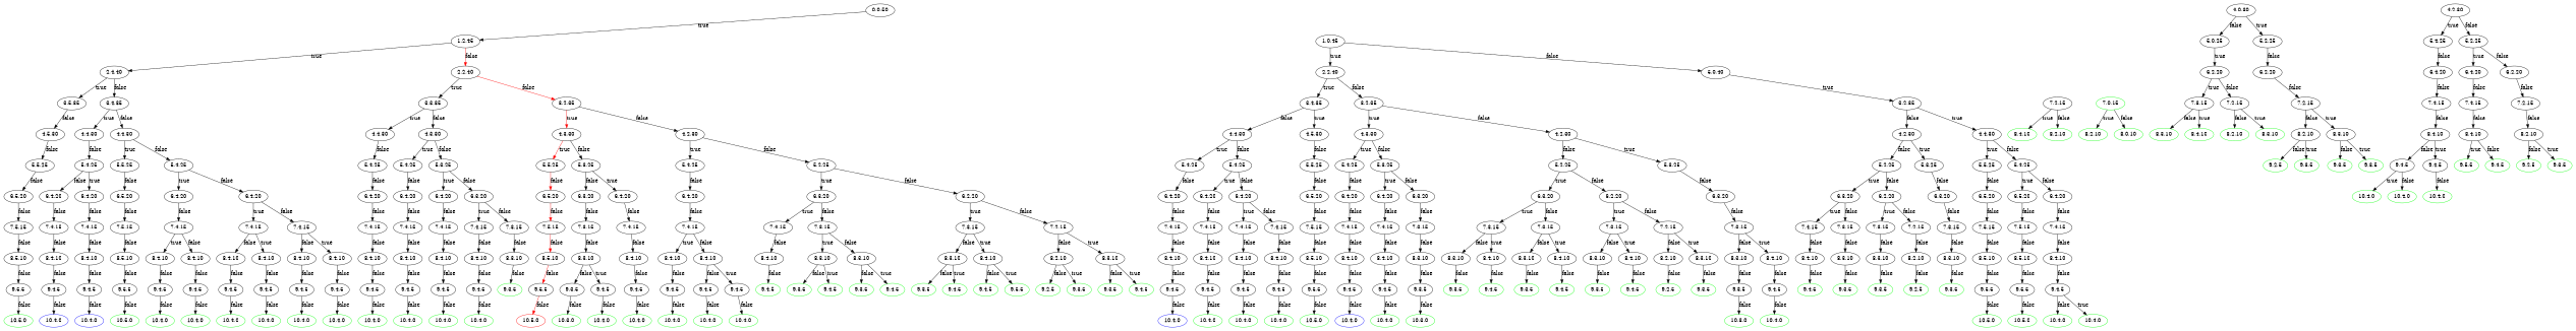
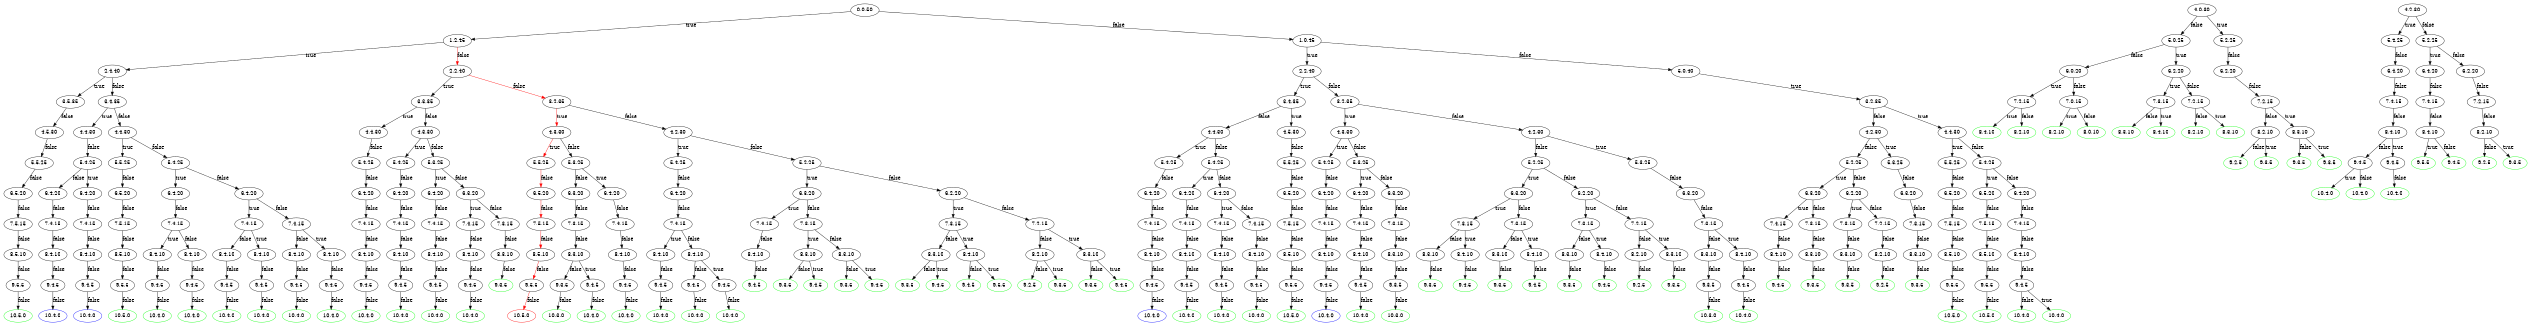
  strict digraph {
    node [color=black]
    n1 [color=green label="9,4,5"]
    n2 [label="4,3,30"]
    n3 [label="5,4,25"]
    n4 [label="5,3,25"]
    n5 [label="6,4,20"]
    n6 [label="6,4,20"]
    n7 [label="6,3,20"]
    n8 [label="6,5,20"]
    n9 [label="7,5,15"]
    n10 [label="8,5,10"]
    n11 [label="6,4,20"]
    n12 [label="7,4,15"]
    n13 [label="8,4,10"]
    n14 [color=green label="8,4,10"]
    n15 [label="8,4,10"]
    n16 [label="9,4,5"]
    n17 [color=green label="10,4,0"]
    n18 [label="2,4,40"]
    n19 [label="3,5,35"]
    n20 [label="3,4,35"]
    n21 [label="4,5,30"]
    n22 [label="4,4,30"]
    n23 [label="4,4,30"]
    n24 [color=green label="9,3,5"]
    n25 [color=green label="10,3,0"]
+   n26 [label="6,0,20"]
    n27 [label="7,2,15"]
-   n28 [color=green label="7,0,15"]
+   n28 [label="7,0,15"]
    n29 [color=green label="8,2,10"]
    n30 [color=green label="8,2,10"]
    n31 [color=green label="8,0,10"]
    n32 [color=green label="9,3,5"]
    n33 [label="6,4,20"]
    n34 [label="7,4,15"]
    n35 [label="8,4,10"]
    n36 [label="8,4,10"]
    n37 [label="9,4,5"]
    n38 [color=blue label="10,4,0"]
    n39 [color=green label="10,4,0"]
    n40 [label="5,2,25"]
    n41 [label="6,3,20"]
    n42 [label="6,2,20"]
    n43 [label="7,4,15"]
    n44 [label="7,3,15"]
    n45 [label="7,3,15"]
    n46 [label="7,2,15"]
    n47 [label="9,5,5"]
    n48 [color=green label="10,5,0"]
    n49 [label="9,4,5"]
    n50 [color=green label="10,4,0"]
    n51 [color=green label="10,4,0"]
    n52 [color=green label="9,3,5"]
    n53 [label="8,5,10"]
    n54 [label="9,5,5"]
    n55 [color=green label="10,5,0"]
    n56 [label="9,4,5"]
    n57 [color=green label="10,4,0"]
    n58 [label="9,3,5"]
    n59 [color=green label="10,3,0"]
    n60 [label="5,2,25"]
    n61 [label="6,3,20"]
    n62 [label="6,2,20"]
    n63 [label="7,3,15"]
    n64 [label="7,3,15"]
    n65 [label="7,3,15"]
    n66 [label="7,2,15"]
    n67 [label="7,4,15"]
    n68 [label="8,4,10"]
    n69 [label="8,4,10"]
    n70 [label="9,4,5"]
    n71 [label="9,4,5"]
    n72 [label="9,4,5"]
    n73 [color=green label="10,4,0"]
    n74 [label="8,4,10"]
    n75 [label="9,4,5"]
    n76 [color=green label="10,4,0"]
    n77 [label="4,4,30"]
    n78 [label="5,4,25"]
    n79 [label="5,4,25"]
    n80 [label="6,4,20"]
    n81 [label="6,4,20"]
    n82 [label="6,4,20"]
    n83 [color=green label="9,3,5"]
    n84 [label="6,4,20"]
    n85 [label="7,4,15"]
    n86 [label="8,4,10"]
    n87 [color=green label="10,4,0"]
    n88 [label="9,4,5"]
    n89 [color=green label="10,4,0"]
    n90 [label="8,4,10"]
    n91 [label="9,4,5"]
    n92 [color=blue label="10,4,0"]
    n93 [label="8,4,10"]
    n94 [label="9,4,5"]
    n95 [color=green label="10,4,0"]
    n96 [label="4,2,30"]
    n97 [label="5,4,25"]
    n98 [label="5,2,25"]
    n99 [label="6,4,20"]
    n100 [label="6,4,20"]
    n101 [label="6,2,20"]
    n102 [color=green label="10,4,0"]
    n103 [label="8,4,10"]
    n104 [label="9,4,5"]
    n105 [color=blue label="10,4,0"]
    n106 [label="8,4,10"]
    n107 [color=green label="9,5,5"]
    n108 [color=green label="9,4,5"]
    n109 [label="6,5,20"]
    n110 [label="7,5,15"]
    n111 [label="8,5,10"]
    n112 [label="2,2,40"]
    n113 [label="3,3,35"]
    n114 [label="3,2,35"]
    n115 [label="4,4,30"]
    n116 [label="4,3,30"]
    n117 [label="4,3,30"]
    n118 [label="4,2,30"]
    n119 [label="9,4,5"]
    n120 [color=green label="10,4,0"]
    n121 [label="7,5,15"]
    n122 [label="8,5,10"]
    n123 [label="9,5,5"]
    n124 [label="6,3,20"]
    n125 [label="7,4,15"]
    n126 [label="7,3,15"]
    n127 [label="8,4,10"]
    n128 [label="8,3,10"]
    n129 [label="8,3,10"]
    n130 [color=green label="9,3,5"]
    n131 [label="8,4,10"]
    n132 [label="5,5,25"]
    n133 [color=green label="9,3,5"]
    n134 [label="7,4,15"]
    n135 [color=green label="9,4,5"]
    n136 [label="9,3,5"]
    n137 [label="5,0,25"]
    n138 [label="6,2,20"]
    n139 [label="7,3,15"]
    n140 [label="7,2,15"]
    n141 [label="8,3,10"]
    n142 [color=green label="10,5,0"]
    n143 [label="8,4,10"]
    n144 [label="9,4,5"]
    n145 [label="4,2,30"]
    n146 [label="5,3,25"]
    n147 [label="6,3,20"]
    n148 [label="8,5,10"]
    n149 [label="8,4,10"]
    n150 [label="9,4,5"]
    n151 [label="8,3,10"]
    n152 [label="7,5,15"]
    n153 [label="8,3,10"]
    n154 [label="9,4,5"]
    n155 [label="4,2,30"]
    n156 [label="5,3,25"]
    n157 [label="6,3,20"]
    n158 [label="6,4,20"]
    n159 [label="7,4,15"]
    n160 [color=green label="9,3,5"]
    n161 [label="3,4,35"]
    n162 [label="4,5,30"]
    n163 [label="5,5,25"]
    n164 [label="8,3,10"]
    n165 [label="5,4,25"]
    n166 [label="8,4,10"]
    n167 [label="7,4,15"]
    n168 [label="7,4,15"]
    n169 [label="7,4,15"]
    n170 [label="7,4,15"]
    n171 [label="5,5,25"]
    n172 [label="1,2,45"]
    n173 [label="8,4,10"]
    n174 [color=green label="9,2,5"]
    n175 [label="6,5,20"]
    n176 [color=green label="8,3,10"]
    n177 [color=green label="10,4,0"]
    n178 [label="8,3,10"]
    n179 [color=green label="9,2,5"]
    n180 [label="8,3,10"]
    n181 [color=green label="10,4,0"]
    n182 [color=green label="10,3,0"]
    n183 [label="8,3,10"]
    n184 [label="4,0,30"]
    n185 [label="5,2,25"]
    n186 [label="6,2,20"]
    n187 [label="8,4,10"]
    n188 [color=green label="9,4,5"]
    n189 [label="9,5,5"]
    n190 [label="7,4,15"]
    n191 [label="8,4,10"]
    n192 [label="3,2,35"]
    n193 [label="4,4,30"]
    n194 [label="5,5,25"]
    n195 [label="5,4,25"]
    n196 [color=green label="8,2,10"]
    n197 [color=green label="10,4,0"]
    n198 [label="7,5,15"]
    n199 [label="7,4,15"]
    n200 [color=green label="10,4,0"]
    n201 [label="6,5,20"]
    n202 [label="7,3,15"]
    n203 [label="3,2,35"]
    n204 [color=green label="10,4,0"]
    n205 [label="5,4,25"]
    n206 [label="6,4,20"]
    n207 [label="8,3,10"]
    n208 [color=green label="9,4,5"]
    n209 [label="8,4,10"]
    n210 [color=green label="9,4,5"]
    n211 [label="7,4,15"]
    n212 [color=green label="10,4,0"]
    n213 [label="6,4,20"]
    n214 [label="7,4,15"]
    n215 [label="8,4,10"]
    n216 [label="9,4,5"]
    n217 [color=blue label="10,4,0"]
    n218 [label="8,2,10"]
    n219 [color=green label="9,3,5"]
    n220 [color=green label="8,4,10"]
    n221 [label="9,4,5"]
    n222 [color=green label="10,4,0"]
    n223 [label="7,3,15"]
    n224 [label="8,2,10"]
    n225 [color=green label="9,3,5"]
    n226 [label="7,3,15"]
    n227 [label="9,3,5"]
    n228 [label="7,3,15"]
    n229 [label="8,4,10"]
    n230 [label="9,4,5"]
    n231 [label="8,5,10"]
    n232 [label="7,4,15"]
    n233 [label="8,4,10"]
    n234 [label="9,4,5"]
    n235 [color=green label="8,3,10"]
    n236 [label="9,4,5"]
    n237 [label="6,5,20"]
    n238 [label="6,3,20"]
    n239 [label="2,2,40"]
    n240 [label="5,4,25"]
    n241 [label="7,3,15"]
    n242 [label="8,4,10"]
    n243 [color=green label="9,4,5"]
    n244 [color=green label="9,5,5"]
    n245 [color=green label="10,4,0"]
    n246 [label="9,4,5"]
    n247 [label="5,4,25"]
    n248 [label="6,4,20"]
    n249 [label="7,4,15"]
    n250 [color=green label="9,2,5"]
    n251 [label="9,4,5"]
    n252 [label="7,2,15"]
    n253 [label="8,3,10"]
    n254 [color=green label="9,3,5"]
    n255 [color=green label="9,3,5"]
    n256 [label="8,4,10"]
    n257 [label="7,2,15"]
    n258 [label="8,3,10"]
    n259 [color=green label="9,3,5"]
    n260 [color=green label="9,4,5"]
    n261 [color=green label="9,3,5"]
    n262 [label="6,3,20"]
    n263 [label="8,3,10"]
    n264 [color=red label="10,5,0"]
    n265 [color=green label="10,4,0"]
    n266 [label="5,0,40"]
    n267 [label="7,5,15"]
    n268 [color=green label="9,3,5"]
    n269 [label="6,4,20"]
    n270 [label="8,4,10"]
    n271 [label="5,5,25"]
    n272 [color=green label="10,4,0"]
    n273 [color=green label="9,2,5"]
    n274 [label="5,3,25"]
    n275 [label="6,4,20"]
    n276 [label="7,4,15"]
    n277 [label="9,4,5"]
    n278 [color=green label="9,2,5"]
    n279 [label="8,4,10"]
    n280 [color=green label="10,4,0"]
    n281 [label="8,2,10"]
    n282 [color=green label="9,3,5"]
    n283 [label="8,4,10"]
    n284 [label="7,4,15"]
    n285 [color=green label="10,5,0"]
    n286 [label="6,2,20"]
    n287 [label="8,3,10"]
    n288 [label="5,3,25"]
    n289 [label="7,3,15"]
    n290 [label="9,5,5"]
    n291 [label="9,4,5"]
    n292 [label="1,0,45"]
    n293 [label="6,5,20"]
    n294 [label="8,3,10"]
    n295 [label="5,4,25"]
    n296 [label="7,4,15"]
    n297 [label="9,4,5"]
    n298 [label="8,2,10"]
    n299 [label="8,4,10"]
    n300 [label="8,2,10"]
    n301 [color=green label="10,4,0"]
    n302 [color=green label="9,4,5"]
    n303 [label="7,4,15"]
    n304 [label="9,4,5"]
    n305 [label="7,2,15"]
    n306 [label="6,4,20"]
    n307 [label="9,5,5"]
    n308 [label="5,2,25"]
    n309 [color=green label="10,5,0"]
    n310 [color=green label="9,3,5"]
    n311 [label="0,0,50"]
    n312 [label="8,4,10"]
    n313 [color=green label="9,4,5"]
    n314 [label="8,3,10"]
    n315 [color=green label="9,3,5"]
    n316 [color=green label="10,4,0"]
    n317 [color=green label="9,4,5"]
    n2 -> n3 [label=true]
    n2 -> n4 [label=false]
    n3 -> n5 [label=false]
    n4 -> n6 [label=true]
    n4 -> n7 [label=false]
    n5 -> n167 [label=false]
    n6 -> n134 [label=false]
    n7 -> n289 [label=false]
    n8 -> n9 [color=red label=false]
    n9 -> n10 [color=red label=false]
    n10 -> n290 [color=red label=false]
    n11 -> n12 [label=false]
    n12 -> n13 [label=false]
    n13 -> n291 [label=false]
    n15 -> n16 [label=false]
    n16 -> n17 [label=false]
    n18 -> n19 [label=true]
    n18 -> n20 [label=false]
    n19 -> n21 [label=false]
    n20 -> n22 [label=true]
    n20 -> n23 [label=false]
    n21 -> n271 [label=false]
    n22 -> n247 [label=false]
    n23 -> n171 [label=true]
    n23 -> n295 [label=false]
+   n26 -> n27 [label=true]
+   n26 -> n28 [label=false]
    n27 -> n14 [label=true]
    n27 -> n29 [label=false]
    n28 -> n30 [label=true]
    n28 -> n31 [label=false]
    n33 -> n34 [label=false]
    n34 -> n35 [label=true]
    n34 -> n36 [label=false]
    n35 -> n56 [label=false]
    n36 -> n297 [label=false]
    n37 -> n38 [label=false]
    n40 -> n41 [label=true]
    n40 -> n42 [label=false]
    n41 -> n43 [label=true]
    n41 -> n44 [label=false]
    n42 -> n45 [label=true]
    n42 -> n46 [label=false]
    n43 -> n131 [label=false]
    n44 -> n151 [label=false]
    n45 -> n287 [label=false]
    n46 -> n298 [label=false]
    n47 -> n48 [label=false]
    n49 -> n50 [label=true]
    n49 -> n51 [label=false]
    n53 -> n54 [label=false]
    n54 -> n55 [label=false]
    n56 -> n57 [label=false]
    n58 -> n59 [label=false]
    n60 -> n61 [label=true]
    n60 -> n62 [label=false]
    n61 -> n63 [label=true]
    n61 -> n64 [label=false]
    n62 -> n65 [label=true]
    n62 -> n66 [label=false]
    n63 -> n141 [label=false]
    n63 -> n187 [label=true]
    n64 -> n164 [label=false]
    n64 -> n209 [label=true]
    n65 -> n294 [label=false]
    n65 -> n312 [label=true]
    n66 -> n300 [label=false]
    n66 -> n314 [label=true]
    n67 -> n68 [label=true]
    n67 -> n69 [label=false]
    n68 -> n70 [label=false]
    n69 -> n71 [label=false]
    n69 -> n72 [label=true]
    n70 -> n102 [label=false]
    n71 -> n301 [label=false]
    n72 -> n316 [label=false]
    n74 -> n75 [label=false]
    n75 -> n76 [label=false]
    n77 -> n78 [label=true]
    n77 -> n79 [label=false]
    n78 -> n80 [label=false]
    n79 -> n81 [label=true]
    n79 -> n82 [label=false]
    n80 -> n190 [label=false]
    n81 -> n168 [label=false]
    n82 -> n296 [label=true]
    n82 -> n303 [label=false]
    n84 -> n85 [label=false]
    n85 -> n86 [label=false]
    n86 -> n304 [label=false]
    n88 -> n89 [label=false]
    n90 -> n91 [label=false]
    n91 -> n92 [label=false]
    n93 -> n94 [label=false]
    n94 -> n95 [label=false]
    n96 -> n97 [label=true]
    n96 -> n98 [label=false]
    n97 -> n99 [label=false]
    n98 -> n100 [label=true]
    n98 -> n101 [label=false]
    n99 -> n199 [label=false]
    n100 -> n170 [label=false]
    n101 -> n305 [label=false]
    n103 -> n104 [label=false]
    n104 -> n105 [label=false]
    n106 -> n107 [label=true]
    n106 -> n108 [label=false]
    n109 -> n110 [label=false]
    n110 -> n111 [label=false]
    n111 -> n307 [label=false]
    n112 -> n113 [label=true]
    n112 -> n114 [color=red label=false]
    n113 -> n115 [label=true]
    n113 -> n116 [label=false]
    n114 -> n117 [color=red label=true]
    n114 -> n118 [label=false]
    n115 -> n240 [label=false]
    n116 -> n165 [label=true]
    n116 -> n288 [label=false]
    n117 -> n132 [color=red label=true]
    n117 -> n274 [label=false]
    n118 -> n205 [label=true]
    n118 -> n308 [label=false]
    n119 -> n120 [label=false]
    n121 -> n122 [label=false]
    n122 -> n123 [label=false]
    n123 -> n309 [label=false]
    n124 -> n125 [label=true]
    n124 -> n126 [label=false]
    n125 -> n127 [label=false]
    n126 -> n128 [label=true]
    n126 -> n129 [label=false]
    n127 -> n302 [label=false]
    n128 -> n24 [label=false]
    n128 -> n135 [label=true]
    n129 -> n310 [label=false]
    n129 -> n317 [label=true]
    n131 -> n1 [label=false]
    n132 -> n8 [color=red label=false]
    n134 -> n15 [label=false]
    n136 -> n25 [label=false]
+   n137 -> n26 [label=false]
    n137 -> n138 [label=true]
    n138 -> n139 [label=true]
    n138 -> n140 [label=false]
    n139 -> n176 [label=false]
    n139 -> n220 [label=true]
    n140 -> n196 [label=false]
    n140 -> n235 [label=true]
    n141 -> n32 [label=false]
    n143 -> n37 [label=false]
    n144 -> n39 [label=false]
    n145 -> n40 [label=false]
    n145 -> n146 [label=true]
    n146 -> n147 [label=false]
    n147 -> n223 [label=false]
    n148 -> n47 [label=false]
    n149 -> n49 [label=false]
    n149 -> n150 [label=true]
    n150 -> n73 [label=false]
    n151 -> n52 [label=false]
    n152 -> n53 [label=false]
    n153 -> n58 [label=false]
    n153 -> n154 [label=true]
    n154 -> n87 [label=false]
    n155 -> n60 [label=false]
    n155 -> n156 [label=true]
    n156 -> n157 [label=false]
    n157 -> n228 [label=false]
    n158 -> n67 [label=false]
    n159 -> n74 [label=false]
    n161 -> n77 [label=false]
    n161 -> n162 [label=true]
    n162 -> n163 [label=false]
    n163 -> n293 [label=false]
    n164 -> n83 [label=false]
    n165 -> n84 [label=false]
    n166 -> n88 [label=false]
    n167 -> n90 [label=false]
    n168 -> n93 [label=false]
    n169 -> n103 [label=false]
    n170 -> n106 [label=false]
    n171 -> n109 [label=false]
    n172 -> n18 [label=true]
    n172 -> n112 [color=red label=false]
    n173 -> n119 [label=false]
    n175 -> n121 [label=false]
    n178 -> n130 [label=false]
    n180 -> n133 [label=false]
    n183 -> n136 [label=false]
    n184 -> n137 [label=false]
    n184 -> n185 [label=true]
    n185 -> n186 [label=false]
    n186 -> n252 [label=false]
    n187 -> n188 [label=false]
    n189 -> n142 [label=false]
    n190 -> n143 [label=false]
    n191 -> n144 [label=false]
    n192 -> n145 [label=false]
    n192 -> n193 [label=true]
    n193 -> n194 [label=true]
    n193 -> n195 [label=false]
    n194 -> n201 [label=false]
    n195 -> n175 [label=true]
    n195 -> n306 [label=false]
    n198 -> n148 [label=false]
    n199 -> n149 [label=false]
    n201 -> n152 [label=false]
    n202 -> n153 [label=false]
    n203 -> n2 [label=true]
    n203 -> n155 [label=false]
    n205 -> n158 [label=false]
    n206 -> n159 [label=false]
    n207 -> n160 [label=false]
    n207 -> n208 [label=true]
    n209 -> n210 [label=false]
    n211 -> n166 [label=false]
    n213 -> n169 [label=false]
    n214 -> n173 [label=false]
    n214 -> n215 [label=true]
    n215 -> n216 [label=false]
    n216 -> n181 [label=false]
    n218 -> n174 [label=false]
    n218 -> n219 [label=true]
    n221 -> n177 [label=false]
    n221 -> n222 [label=true]
    n223 -> n178 [label=false]
    n224 -> n179 [label=false]
    n224 -> n225 [label=true]
    n226 -> n180 [label=false]
    n227 -> n182 [label=false]
    n228 -> n183 [label=false]
    n228 -> n229 [label=true]
    n229 -> n230 [label=false]
    n230 -> n200 [label=false]
    n231 -> n189 [label=false]
    n232 -> n191 [label=false]
    n232 -> n233 [label=true]
    n233 -> n234 [label=false]
    n234 -> n204 [label=false]
    n236 -> n197 [label=false]
    n237 -> n198 [label=false]
    n238 -> n202 [label=false]
    n239 -> n161 [label=true]
    n239 -> n203 [label=false]
    n240 -> n206 [label=false]
    n241 -> n207 [label=false]
    n241 -> n242 [label=true]
    n242 -> n243 [label=false]
    n242 -> n244 [label=true]
    n246 -> n212 [label=false]
    n247 -> n213 [label=false]
    n247 -> n248 [label=true]
    n248 -> n249 [label=false]
    n249 -> n283 [label=false]
    n251 -> n217 [label=false]
    n252 -> n218 [label=false]
    n252 -> n253 [label=true]
    n253 -> n254 [label=false]
    n253 -> n255 [label=true]
    n256 -> n221 [label=false]
    n257 -> n224 [label=false]
    n257 -> n258 [label=true]
    n258 -> n259 [label=false]
    n258 -> n260 [label=true]
    n262 -> n211 [label=true]
    n262 -> n226 [label=false]
    n263 -> n227 [label=false]
    n266 -> n192 [label=true]
    n267 -> n231 [label=false]
    n269 -> n214 [label=true]
    n269 -> n232 [label=false]
    n270 -> n236 [label=false]
    n271 -> n237 [label=false]
    n274 -> n238 [label=false]
    n274 -> n275 [label=true]
    n275 -> n276 [label=false]
    n276 -> n299 [label=false]
    n277 -> n245 [label=false]
    n279 -> n246 [label=false]
    n281 -> n250 [label=false]
    n281 -> n282 [label=true]
    n283 -> n251 [label=false]
    n284 -> n256 [label=false]
    n286 -> n241 [label=true]
    n286 -> n257 [label=false]
    n287 -> n261 [label=false]
    n288 -> n11 [label=true]
    n288 -> n262 [label=false]
    n289 -> n263 [label=false]
    n290 -> n264 [color=red label=false]
    n291 -> n265 [label=false]
    n292 -> n239 [label=true]
    n292 -> n266 [label=false]
    n293 -> n267 [label=false]
    n294 -> n268 [label=false]
    n295 -> n33 [label=true]
    n295 -> n269 [label=false]
    n296 -> n270 [label=false]
    n297 -> n272 [label=false]
    n298 -> n273 [label=false]
    n299 -> n277 [label=false]
    n300 -> n278 [label=false]
    n303 -> n279 [label=false]
    n304 -> n280 [label=false]
    n305 -> n281 [label=false]
    n306 -> n284 [label=false]
    n307 -> n285 [label=false]
    n308 -> n124 [label=true]
    n308 -> n286 [label=false]
    n311 -> n172 [color=black label=true]
+   n311 -> n292 [label=false]
    n312 -> n313 [label=false]
    n314 -> n315 [label=false]
  }
